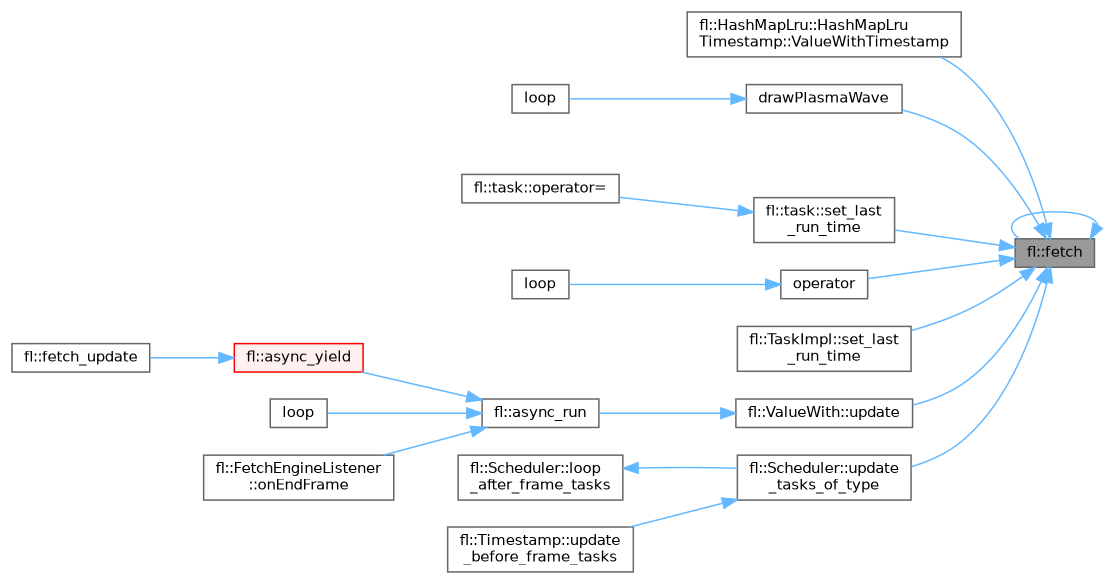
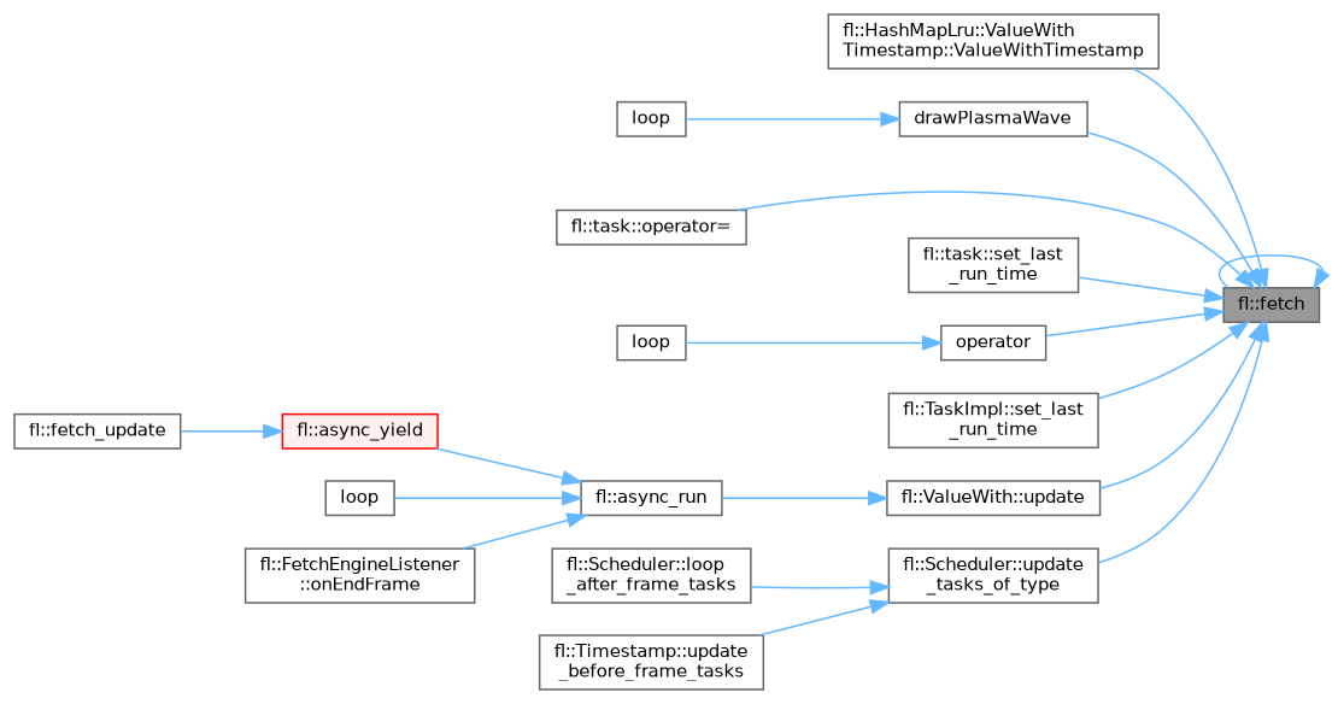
  digraph {
    rankdir=RL
    node [color=grey40 fillcolor=white fontname=Helvetica fontsize=10 shape=box style=filled]
    edge [color=steelblue1 dir=back fontname=Helvetica fontsize=10 labelfontname=Helvetica labelfontsize=10 style=solid]
    n1 [color=gray40 fillcolor=grey60 fontcolor=black height=0.2 label="fl::fetch" width=0.4]
-   n2 [height=0.2 label="fl::HashMapLru::HashMapLru\lTimestamp::ValueWithTimestamp" width=0.4]
+   n2 [height=0.2 label="fl::HashMapLru::ValueWith\lTimestamp::ValueWithTimestamp" width=0.4]
    n3 [height=0.2 label=drawPlasmaWave width=0.4]
    n4 [height=0.2 label="fl::task::operator=" width=0.4]
    n5 [height=0.2 label=operator width=0.4]
    n6 [height=0.2 label="fl::task::set_last\l_run_time" width=0.4]
    n7 [height=0.2 label="fl::TaskImpl::set_last\l_run_time" width=0.4]
    n8 [height=0.2 label="fl::ValueWith::update" width=0.4]
    n9 [height=0.2 label="fl::Scheduler::update\l_tasks_of_type" width=0.4]
    n10 [height=0.2 label=loop width=0.4]
    n11 [height=0.2 label=loop width=0.4]
    n12 [height=0.2 label="fl::async_run" width=0.4]
    n13 [height=0.2 label="fl::Scheduler::loop\l_after_frame_tasks" width=0.4]
    n14 [height=0.2 label="fl::Timestamp::update\l_before_frame_tasks" width=0.4]
    n15 [color=red fillcolor="#FFF0F0" height=0.2 label="fl::async_yield" width=0.4]
    n16 [height=0.2 label=loop width=0.4]
    n17 [height=0.2 label="fl::FetchEngineListener\l::onEndFrame" width=0.4]
    n18 [height=0.2 label="fl::fetch_update" width=0.4]
    n1 -> n1
    n1 -> n2
    n1 -> n3
-   n6 -> n4
+   n1 -> n4
    n1 -> n5
    n1 -> n6
    n1 -> n7
    n1 -> n8
    n1 -> n9
    n3 -> n10
    n5 -> n11
    n8 -> n12
-   n13 -> n9
+   n9 -> n13
    n9 -> n14
    n12 -> n15
    n12 -> n16
    n12 -> n17
    n15 -> n18
  }
